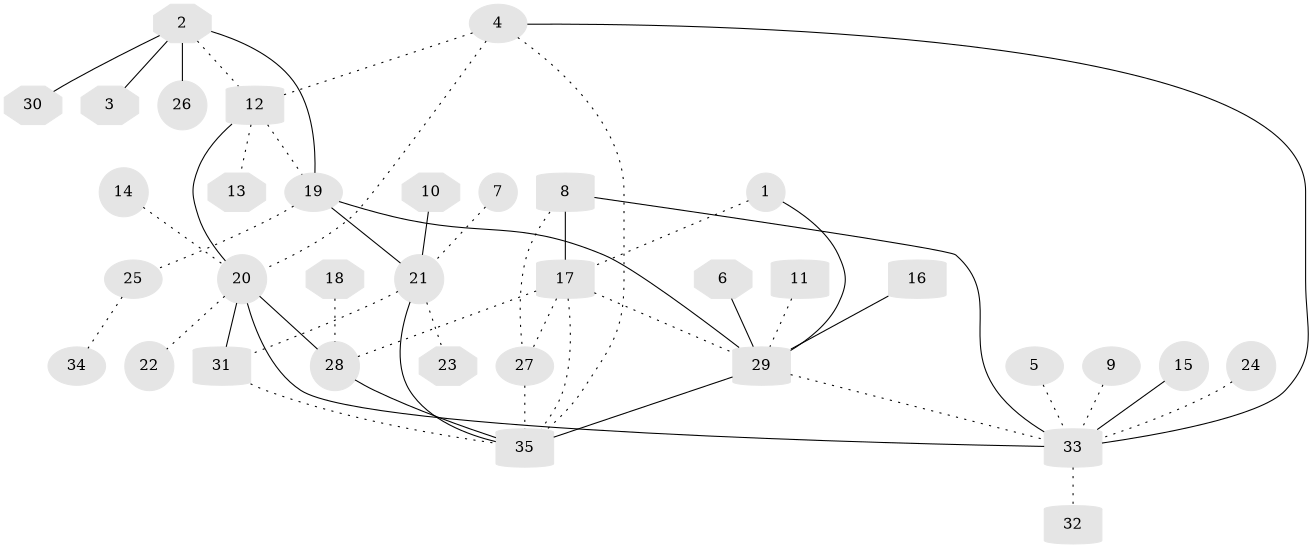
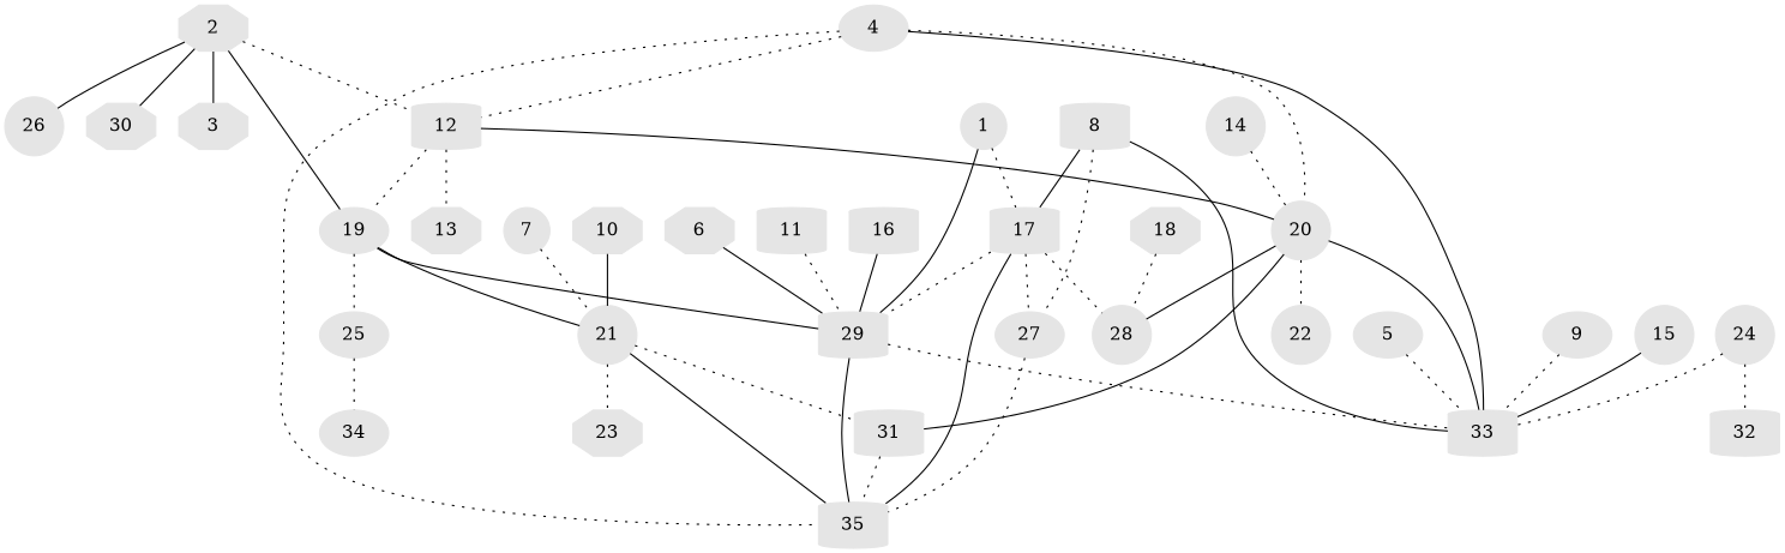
  graph {
    node [color=gray90 shape=cylinder style=filled]
    edge [style=dotted weight=1.0]
    17
    1 [shape=circle]
    29
    35
    27 [shape=ellipse]
    28 [shape=circle]
    33
    2 [shape=octagon]
    3 [shape=octagon]
    12
    19 [shape=ellipse]
    26 [shape=circle]
    30 [shape=octagon]
    20 [shape=circle]
    13 [shape=octagon]
    21 [shape=circle]
    25 [shape=ellipse]
    4 [shape=ellipse]
    22 [shape=circle]
    31
    24 [shape=circle]
    32
    5 [shape=ellipse]
    6 [shape=octagon]
    7 [shape=circle]
    23 [shape=octagon]
    8
    9 [shape=ellipse]
    10 [shape=octagon]
    11
    14 [shape=circle]
    15 [shape=circle]
    16
    18 [shape=octagon]
    34 [shape=ellipse]
    17 -- 29
-   17 -- 35
+   17 -- 35 [style=solid]
    17 -- 27
    17 -- 28
    1 -- 17
    1 -- 29 [style=solid]
    29 -- 35 [style=solid]
    29 -- 33
    27 -- 35
-   28 -- 35 [style=solid]
    2 -- 3 [style=solid]
    2 -- 12
    2 -- 19 [style=solid]
    2 -- 26 [style=solid]
    2 -- 30 [style=solid]
    12 -- 19
    12 -- 20 [style=solid]
    12 -- 13
    19 -- 29 [style=solid]
    19 -- 21 [style=solid]
    19 -- 25
    20 -- 28 [style=solid weight=2.0]
    20 -- 33 [style=solid]
    20 -- 22
    20 -- 31 [style=solid]
    21 -- 35 [style=solid]
    21 -- 31
    21 -- 23
    25 -- 34
    4 -- 35
    4 -- 33 [style=solid]
    4 -- 12
    4 -- 20
    31 -- 35
    24 -- 33
-   33 -- 32
+   24 -- 32
    5 -- 33
    6 -- 29 [style=solid]
    7 -- 21
    8 -- 17 [style=solid]
    8 -- 27
    8 -- 33 [style=solid]
    9 -- 33
    10 -- 21 [style=solid]
    11 -- 29
    14 -- 20
    15 -- 33 [style=solid]
    16 -- 29 [style=solid]
    18 -- 28
  }
